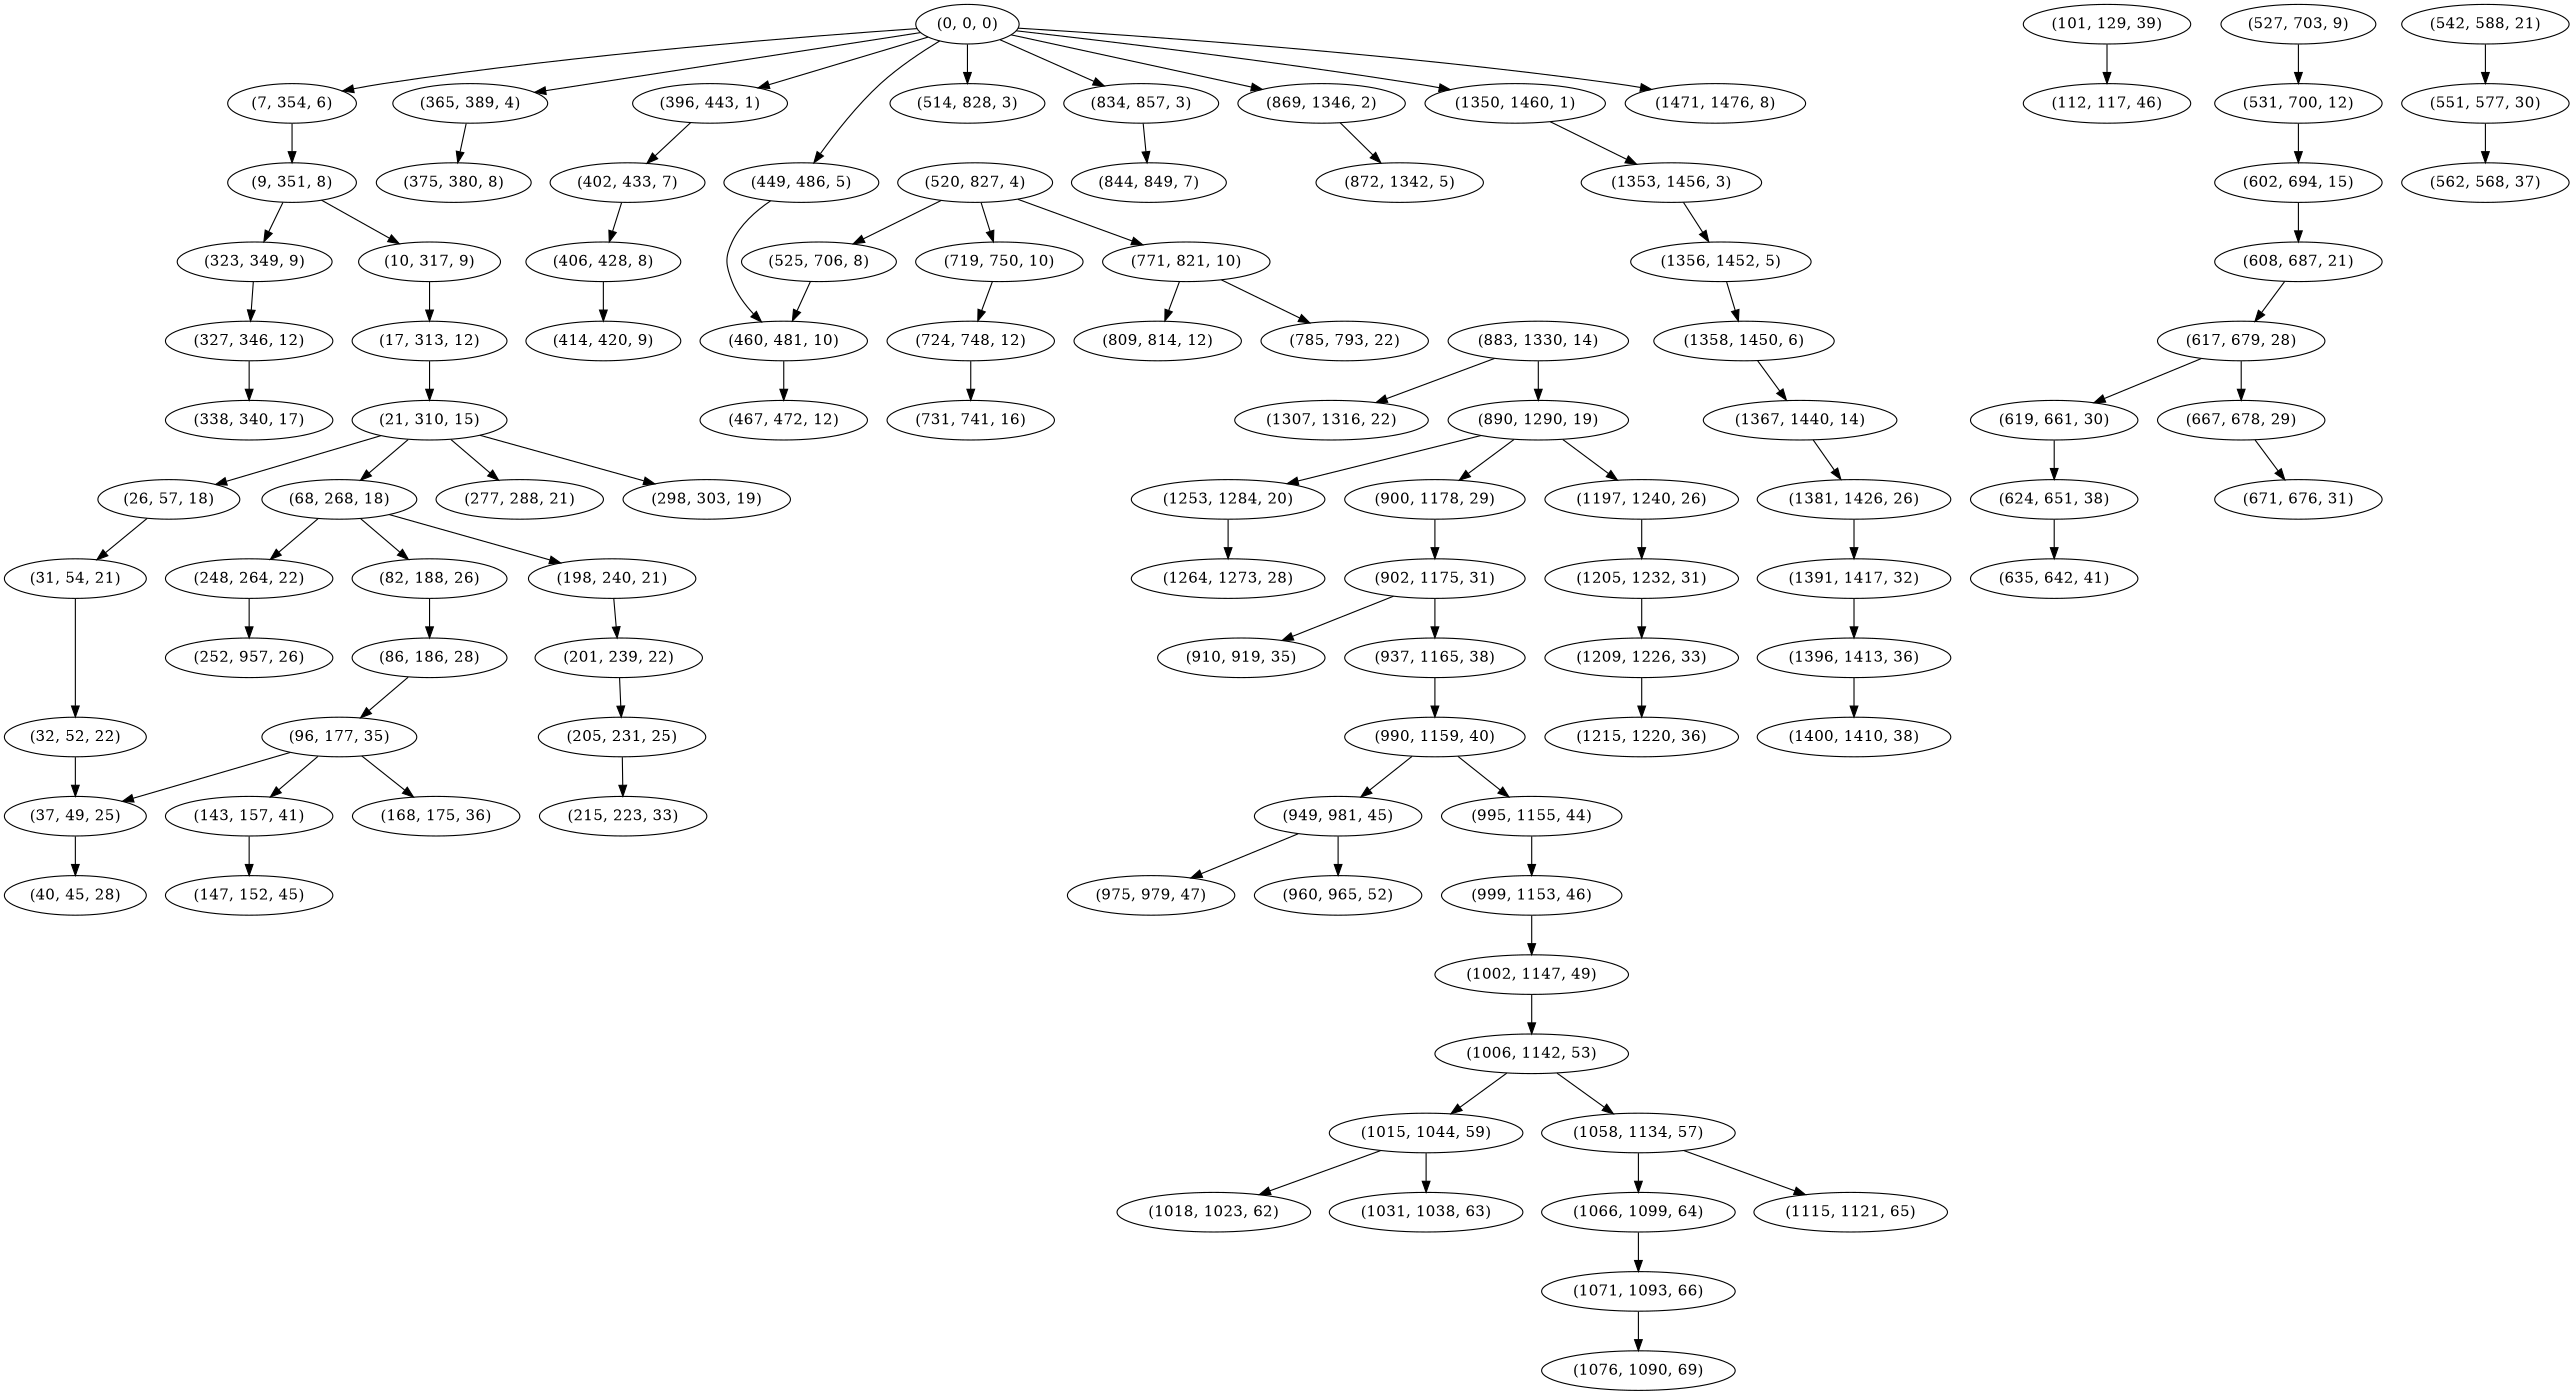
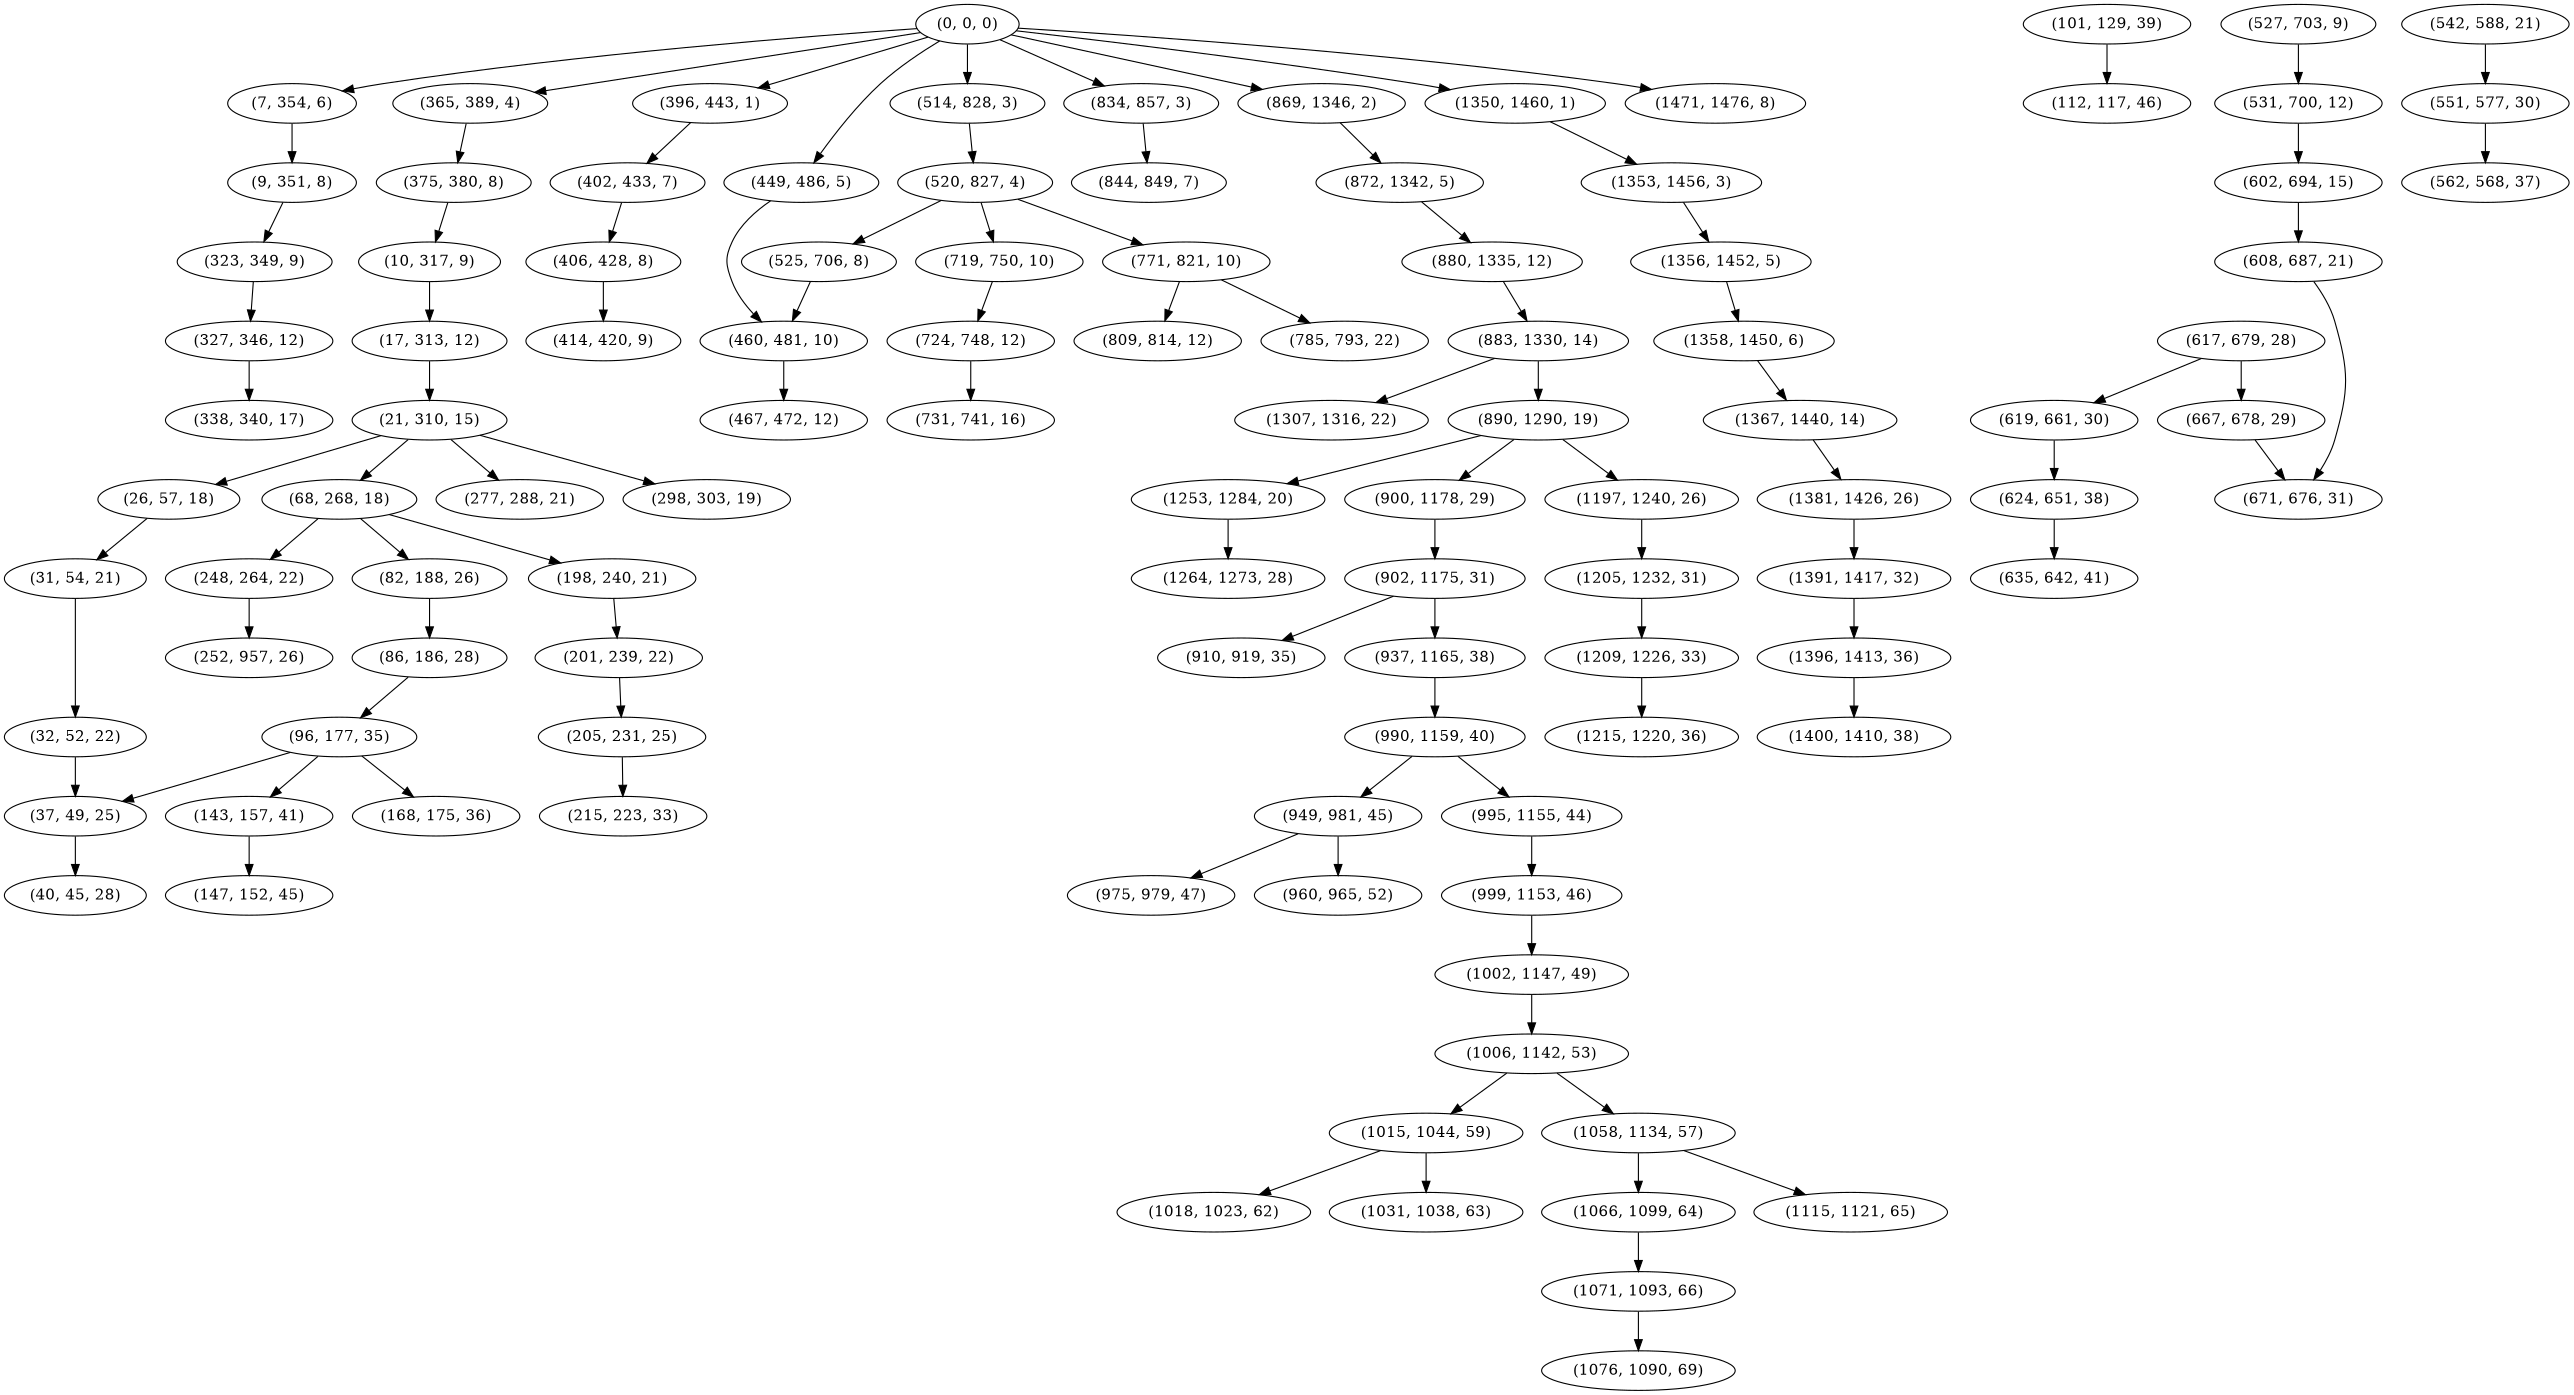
  digraph {
    "(0, 0, 0)"
    "(7, 354, 6)"
    "(365, 389, 4)"
    n4 [label="(396, 443, 1)"]
    "(449, 486, 5)"
    "(514, 828, 3)"
    "(834, 857, 3)"
    "(869, 1346, 2)"
    "(1350, 1460, 1)"
    "(1471, 1476, 8)"
    "(9, 351, 8)"
    "(375, 380, 8)"
    "(402, 433, 7)"
    "(460, 481, 10)"
    "(520, 827, 4)"
    "(844, 849, 7)"
    "(872, 1342, 5)"
    "(1353, 1456, 3)"
    "(10, 317, 9)"
    "(323, 349, 9)"
    "(17, 313, 12)"
    "(327, 346, 12)"
    "(21, 310, 15)"
    "(26, 57, 18)"
    "(68, 268, 18)"
    "(277, 288, 21)"
    "(298, 303, 19)"
    "(31, 54, 21)"
    "(82, 188, 26)"
    "(198, 240, 21)"
    "(248, 264, 22)"
    "(32, 52, 22)"
    "(37, 49, 25)"
    "(40, 45, 28)"
    "(86, 186, 28)"
    "(201, 239, 22)"
    n37 [label="(252, 957, 26)"]
    "(96, 177, 35)"
    "(143, 157, 41)"
    "(168, 175, 36)"
    "(101, 129, 39)"
    "(112, 117, 46)"
    "(147, 152, 45)"
    "(205, 231, 25)"
    "(215, 223, 33)"
    n46 [label="(338, 340, 17)"]
    "(406, 428, 8)"
    "(414, 420, 9)"
    "(467, 472, 12)"
    "(525, 706, 8)"
    "(719, 750, 10)"
    "(771, 821, 10)"
    "(724, 748, 12)"
    "(785, 793, 22)"
    "(809, 814, 12)"
    "(527, 703, 9)"
    "(531, 700, 12)"
    "(602, 694, 15)"
    "(608, 687, 21)"
    "(542, 588, 21)"
    "(551, 577, 30)"
    "(562, 568, 37)"
    "(617, 679, 28)"
    "(619, 661, 30)"
    "(667, 678, 29)"
    n66 [label="(624, 651, 38)"]
    "(671, 676, 31)"
    "(635, 642, 41)"
    "(731, 741, 16)"
+   "(880, 1335, 12)"
    "(883, 1330, 14)"
    "(890, 1290, 19)"
    "(1307, 1316, 22)"
    "(900, 1178, 29)"
    "(1197, 1240, 26)"
    "(1253, 1284, 20)"
    "(902, 1175, 31)"
    "(1205, 1232, 31)"
    "(1264, 1273, 28)"
    "(910, 919, 35)"
    "(937, 1165, 38)"
    "(990, 1159, 40)"
    "(949, 981, 45)"
    "(960, 965, 52)"
    "(975, 979, 47)"
    "(995, 1155, 44)"
    "(999, 1153, 46)"
    "(1002, 1147, 49)"
    "(1006, 1142, 53)"
    "(1015, 1044, 59)"
    "(1058, 1134, 57)"
    "(1018, 1023, 62)"
    "(1031, 1038, 63)"
    "(1066, 1099, 64)"
    "(1115, 1121, 65)"
    "(1071, 1093, 66)"
    "(1076, 1090, 69)"
    "(1209, 1226, 33)"
    "(1215, 1220, 36)"
    "(1356, 1452, 5)"
    "(1358, 1450, 6)"
    "(1367, 1440, 14)"
    "(1381, 1426, 26)"
    "(1391, 1417, 32)"
    "(1396, 1413, 36)"
    "(1400, 1410, 38)"
    "(0, 0, 0)" -> "(7, 354, 6)"
    "(0, 0, 0)" -> "(365, 389, 4)"
    "(0, 0, 0)" -> n4
    "(0, 0, 0)" -> "(449, 486, 5)"
    "(0, 0, 0)" -> "(514, 828, 3)"
    "(0, 0, 0)" -> "(834, 857, 3)"
    "(0, 0, 0)" -> "(869, 1346, 2)"
    "(0, 0, 0)" -> "(1350, 1460, 1)"
    "(0, 0, 0)" -> "(1471, 1476, 8)"
    "(7, 354, 6)" -> "(9, 351, 8)"
    "(365, 389, 4)" -> "(375, 380, 8)"
    n4 -> "(402, 433, 7)"
    "(449, 486, 5)" -> "(460, 481, 10)"
+   "(514, 828, 3)" -> "(520, 827, 4)"
    "(834, 857, 3)" -> "(844, 849, 7)"
    "(869, 1346, 2)" -> "(872, 1342, 5)"
    "(1350, 1460, 1)" -> "(1353, 1456, 3)"
-   "(9, 351, 8)" -> "(10, 317, 9)"
+   "(375, 380, 8)" -> "(10, 317, 9)"
    "(9, 351, 8)" -> "(323, 349, 9)"
    "(402, 433, 7)" -> "(406, 428, 8)"
    "(460, 481, 10)" -> "(467, 472, 12)"
    "(520, 827, 4)" -> "(525, 706, 8)"
    "(520, 827, 4)" -> "(719, 750, 10)"
    "(520, 827, 4)" -> "(771, 821, 10)"
+   "(872, 1342, 5)" -> "(880, 1335, 12)"
    "(1353, 1456, 3)" -> "(1356, 1452, 5)"
    "(10, 317, 9)" -> "(17, 313, 12)"
    "(323, 349, 9)" -> "(327, 346, 12)"
    "(17, 313, 12)" -> "(21, 310, 15)"
    "(327, 346, 12)" -> n46
    "(21, 310, 15)" -> "(26, 57, 18)"
    "(21, 310, 15)" -> "(68, 268, 18)"
    "(21, 310, 15)" -> "(277, 288, 21)"
    "(21, 310, 15)" -> "(298, 303, 19)"
    "(26, 57, 18)" -> "(31, 54, 21)"
    "(68, 268, 18)" -> "(82, 188, 26)"
    "(68, 268, 18)" -> "(198, 240, 21)"
    "(68, 268, 18)" -> "(248, 264, 22)"
    "(31, 54, 21)" -> "(32, 52, 22)"
    "(82, 188, 26)" -> "(86, 186, 28)"
    "(198, 240, 21)" -> "(201, 239, 22)"
    "(248, 264, 22)" -> n37
    "(32, 52, 22)" -> "(37, 49, 25)"
    "(37, 49, 25)" -> "(40, 45, 28)"
    "(86, 186, 28)" -> "(96, 177, 35)"
    "(201, 239, 22)" -> "(205, 231, 25)"
    "(96, 177, 35)" -> "(37, 49, 25)"
    "(96, 177, 35)" -> "(143, 157, 41)"
    "(96, 177, 35)" -> "(168, 175, 36)"
    "(143, 157, 41)" -> "(147, 152, 45)"
    "(101, 129, 39)" -> "(112, 117, 46)"
    "(205, 231, 25)" -> "(215, 223, 33)"
    "(406, 428, 8)" -> "(414, 420, 9)"
    "(525, 706, 8)" -> "(460, 481, 10)"
    "(719, 750, 10)" -> "(724, 748, 12)"
    "(771, 821, 10)" -> "(785, 793, 22)"
    "(771, 821, 10)" -> "(809, 814, 12)"
    "(724, 748, 12)" -> "(731, 741, 16)"
    "(527, 703, 9)" -> "(531, 700, 12)"
    "(531, 700, 12)" -> "(602, 694, 15)"
    "(602, 694, 15)" -> "(608, 687, 21)"
-   "(608, 687, 21)" -> "(617, 679, 28)"
+   "(608, 687, 21)" -> "(671, 676, 31)"
    "(542, 588, 21)" -> "(551, 577, 30)"
    "(551, 577, 30)" -> "(562, 568, 37)"
    "(617, 679, 28)" -> "(619, 661, 30)"
    "(617, 679, 28)" -> "(667, 678, 29)"
    "(619, 661, 30)" -> n66
    "(667, 678, 29)" -> "(671, 676, 31)"
    n66 -> "(635, 642, 41)"
+   "(880, 1335, 12)" -> "(883, 1330, 14)"
    "(883, 1330, 14)" -> "(890, 1290, 19)"
    "(883, 1330, 14)" -> "(1307, 1316, 22)"
    "(890, 1290, 19)" -> "(900, 1178, 29)"
    "(890, 1290, 19)" -> "(1197, 1240, 26)"
    "(890, 1290, 19)" -> "(1253, 1284, 20)"
    "(900, 1178, 29)" -> "(902, 1175, 31)"
    "(1197, 1240, 26)" -> "(1205, 1232, 31)"
    "(1253, 1284, 20)" -> "(1264, 1273, 28)"
    "(902, 1175, 31)" -> "(910, 919, 35)"
    "(902, 1175, 31)" -> "(937, 1165, 38)"
    "(1205, 1232, 31)" -> "(1209, 1226, 33)"
    "(937, 1165, 38)" -> "(990, 1159, 40)"
    "(990, 1159, 40)" -> "(949, 981, 45)"
    "(990, 1159, 40)" -> "(995, 1155, 44)"
    "(949, 981, 45)" -> "(960, 965, 52)"
    "(949, 981, 45)" -> "(975, 979, 47)"
    "(995, 1155, 44)" -> "(999, 1153, 46)"
    "(999, 1153, 46)" -> "(1002, 1147, 49)"
    "(1002, 1147, 49)" -> "(1006, 1142, 53)"
    "(1006, 1142, 53)" -> "(1015, 1044, 59)"
    "(1006, 1142, 53)" -> "(1058, 1134, 57)"
    "(1015, 1044, 59)" -> "(1018, 1023, 62)"
    "(1015, 1044, 59)" -> "(1031, 1038, 63)"
    "(1058, 1134, 57)" -> "(1066, 1099, 64)"
    "(1058, 1134, 57)" -> "(1115, 1121, 65)"
    "(1066, 1099, 64)" -> "(1071, 1093, 66)"
    "(1071, 1093, 66)" -> "(1076, 1090, 69)"
    "(1209, 1226, 33)" -> "(1215, 1220, 36)"
    "(1356, 1452, 5)" -> "(1358, 1450, 6)"
    "(1358, 1450, 6)" -> "(1367, 1440, 14)"
    "(1367, 1440, 14)" -> "(1381, 1426, 26)"
    "(1381, 1426, 26)" -> "(1391, 1417, 32)"
    "(1391, 1417, 32)" -> "(1396, 1413, 36)"
    "(1396, 1413, 36)" -> "(1400, 1410, 38)"
  }
